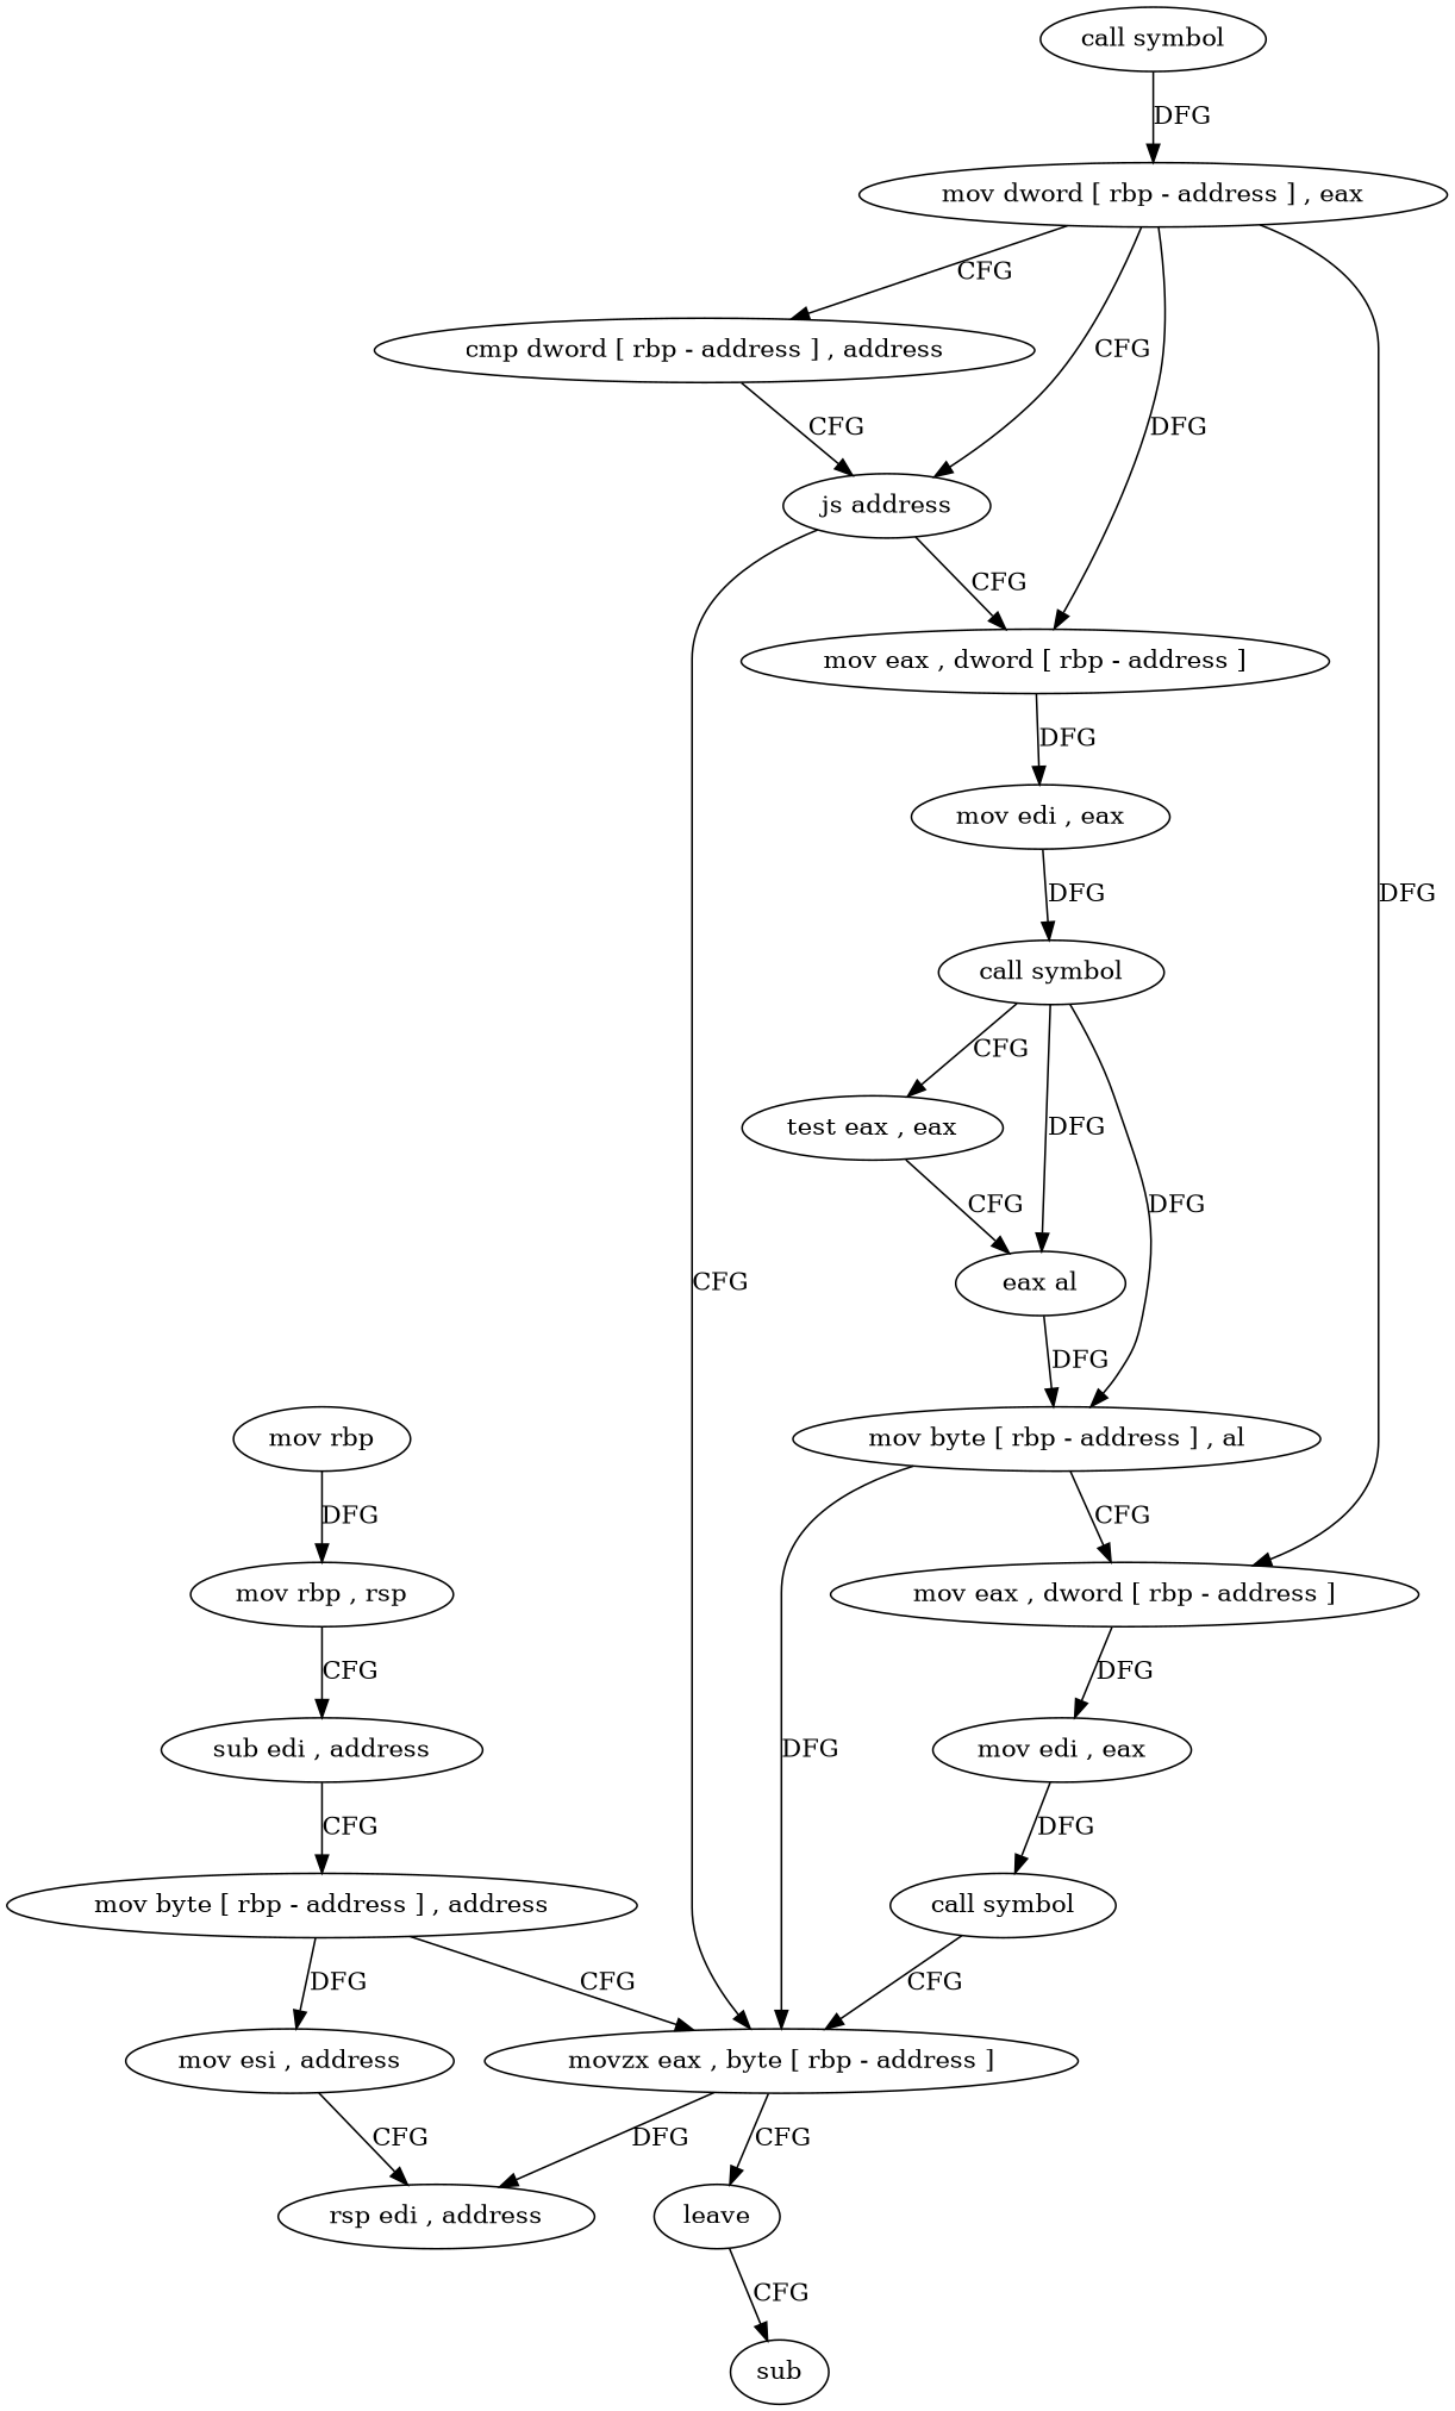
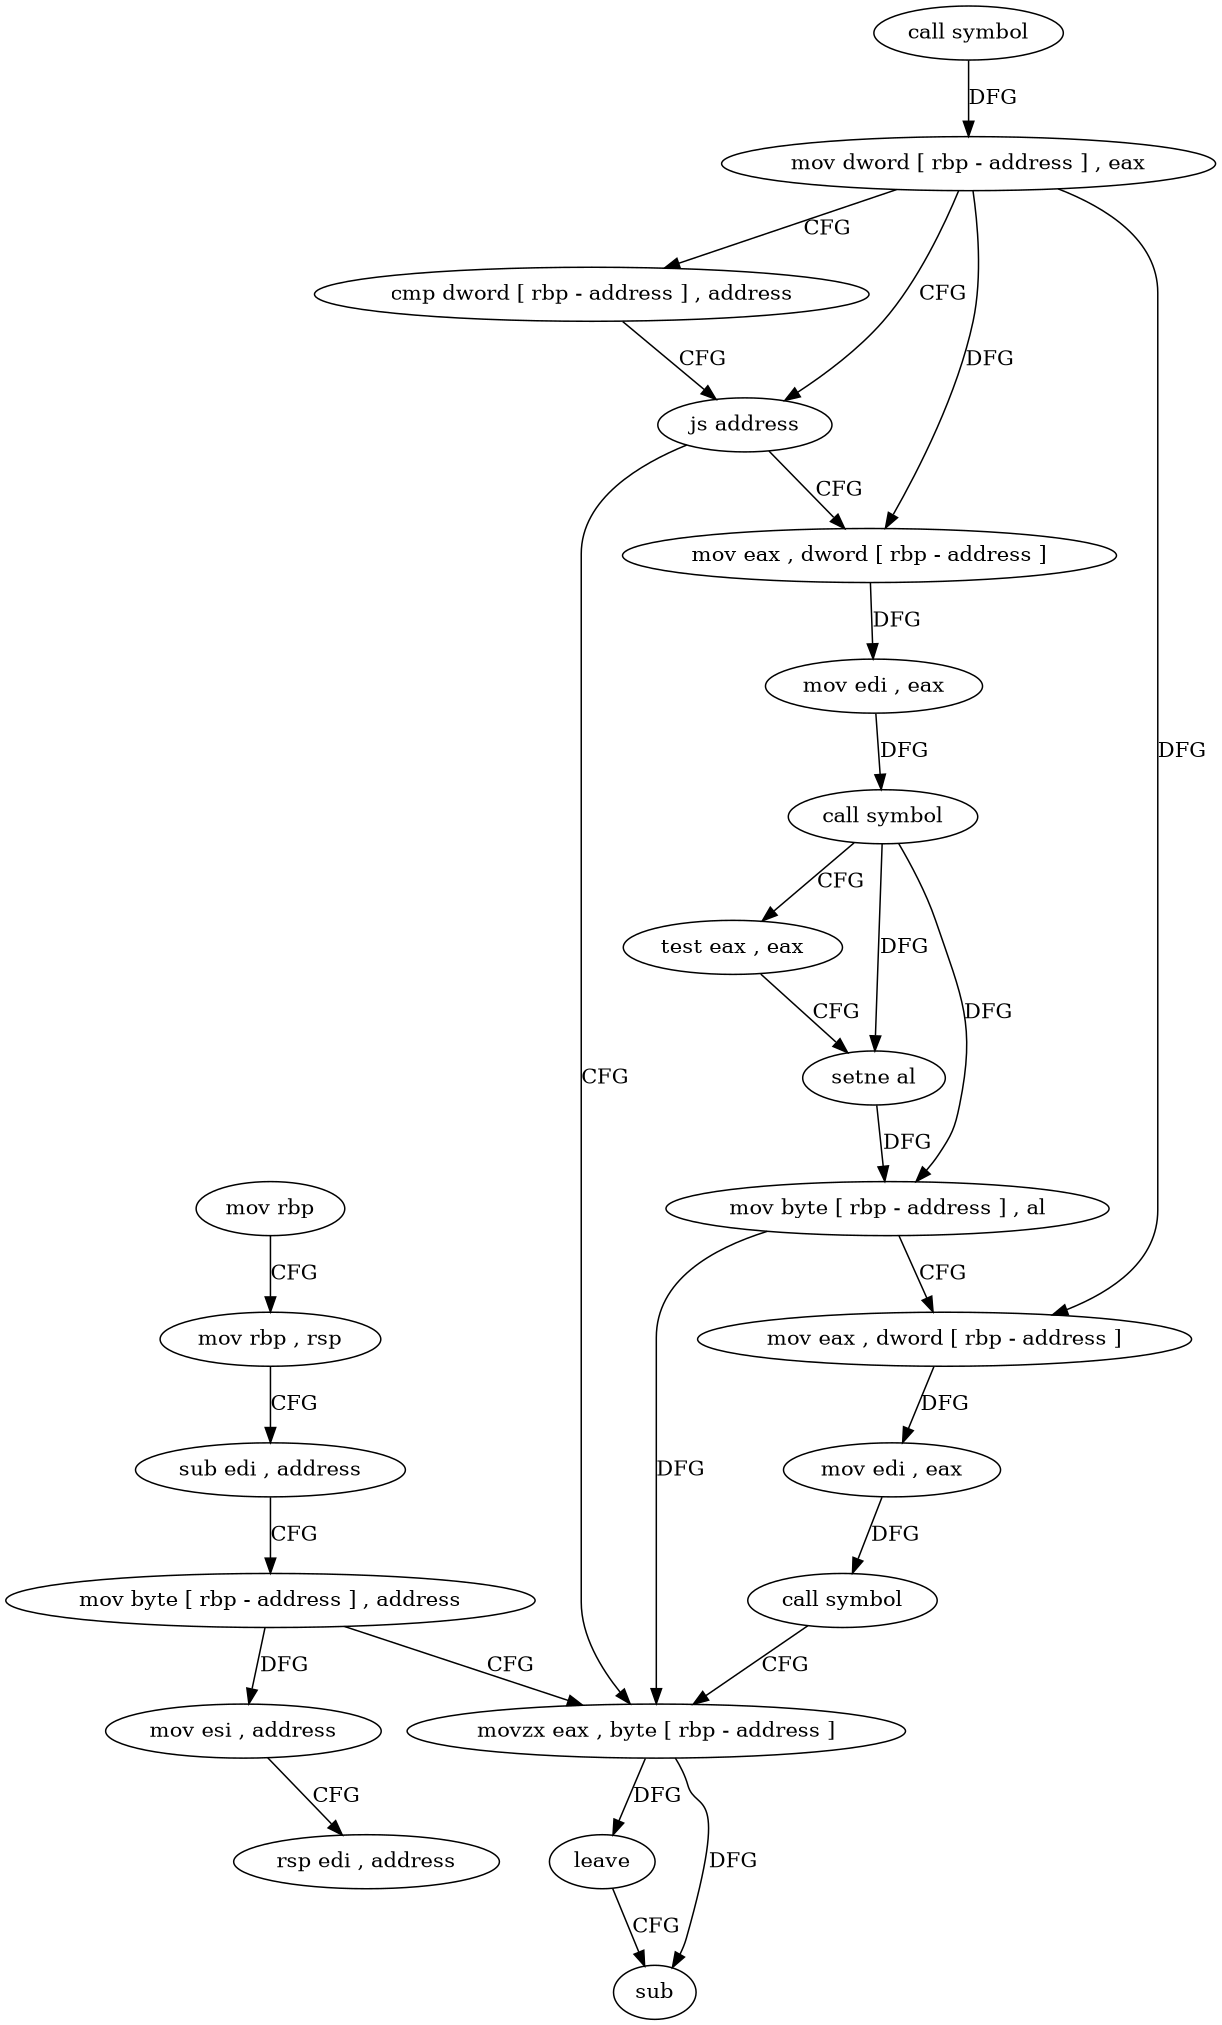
  digraph {
    n1 [label="mov rbp"]
    n2 [label="mov rbp , rsp"]
    n3 [label="sub edi , address"]
    n4 [label="mov byte [ rbp - address ] , address"]
    n5 [label="mov esi , address"]
    n6 [label="movzx eax , byte [ rbp - address ]"]
    n7 [label="rsp edi , address"]
    n8 [label=leave]
    n9 [label=sub]
    n10 [label="call symbol"]
    n11 [label="mov dword [ rbp - address ] , eax"]
    n12 [label="cmp dword [ rbp - address ] , address"]
    n13 [label="js address"]
    n14 [label="mov eax , dword [ rbp - address ]"]
    n15 [label="mov eax , dword [ rbp - address ]"]
    n16 [label="mov edi , eax"]
    n17 [label="mov edi , eax"]
    n18 [label="call symbol"]
    n19 [label="test eax , eax"]
-   n20 [label="eax al"]
+   n20 [label="setne al"]
    n21 [label="mov byte [ rbp - address ] , al"]
    n22 [label="call symbol"]
-   n1 -> n2 [label=DFG]
+   n1 -> n2 [label=CFG]
    n2 -> n3 [label=CFG]
    n3 -> n4 [label=CFG]
    n4 -> n5 [label=DFG]
    n4 -> n6 [label=CFG]
    n5 -> n7 [label=CFG]
-   n6 -> n8 [label=CFG]
-   n6 -> n7 [label=DFG]
+   n6 -> n8 [label=DFG]
+   n6 -> n9 [label=DFG]
    n8 -> n9 [label=CFG]
    n10 -> n11 [label=DFG]
    n11 -> n12 [label=CFG]
    n11 -> n13 [label=CFG]
    n11 -> n14 [label=DFG]
    n11 -> n15 [label=DFG]
    n12 -> n13 [label=CFG]
    n13 -> n6 [label=CFG]
    n13 -> n14 [label=CFG]
    n14 -> n16 [label=DFG]
    n15 -> n17 [label=DFG]
    n16 -> n18 [label=DFG]
    n17 -> n22 [label=DFG]
    n18 -> n19 [label=CFG]
    n18 -> n20 [label=DFG]
    n18 -> n21 [label=DFG]
    n19 -> n20 [label=CFG]
    n20 -> n21 [label=DFG]
    n21 -> n6 [label=DFG]
    n21 -> n15 [label=CFG]
    n22 -> n6 [label=CFG]
  }
